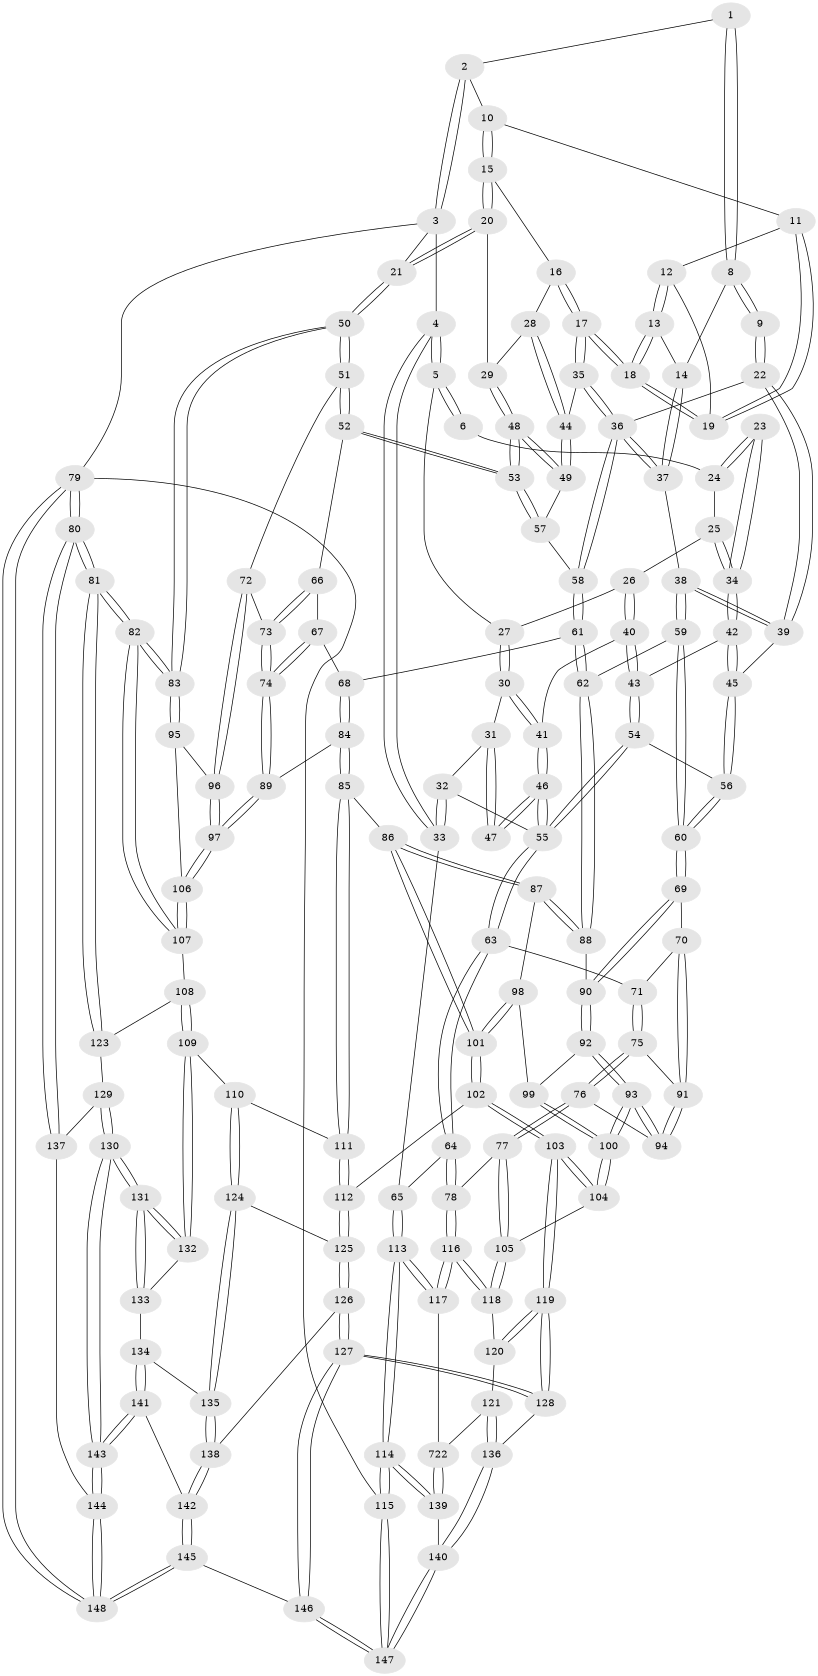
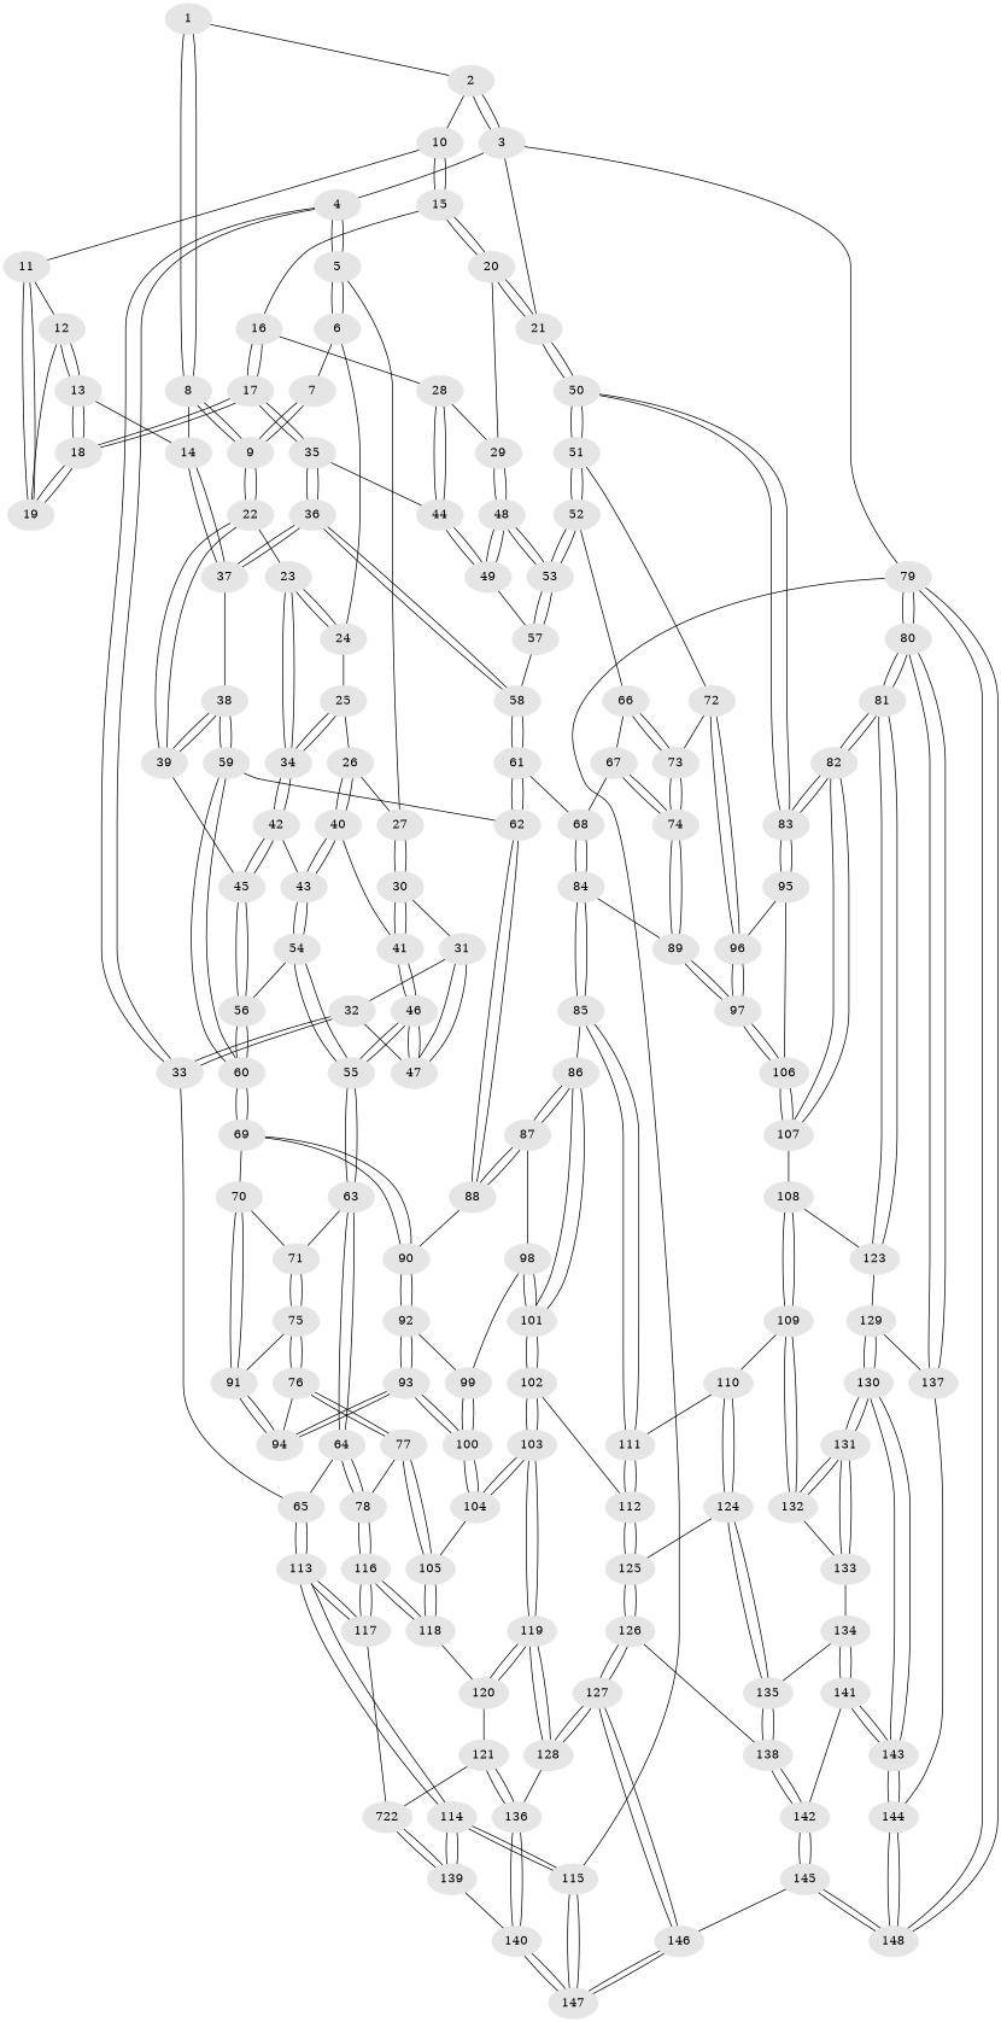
  graph {
    node [color=gray90 style=filled]
    1
    2
    8
    3
    10
    9
    14
    4
    21
    79
    11
    15
    5
    33
    50
    115
    80
    148
    6
    27
    65
    147
+   7
    24
    30
    25
    22
    37
    23
    39
    12
    19
    16
    20
    13
    18
    38
    17
    28
    29
    35
    44
    36
    48
    51
    83
    34
    45
    42
    26
    40
    41
    43
    31
    49
    53
    32
    47
    46
    113
    58
    61
    59
    60
    62
    56
    54
    55
    57
    63
    52
    72
    95
    66
    73
    96
    67
    64
    71
    69
    68
    88
    70
    90
    84
    78
    75
    116
    114
    117
    74
    89
    85
    91
    92
    94
    76
    97
    77
    105
    118
    81
    137
    82
    123
    144
    107
    129
    108
    106
    86
    111
    87
    101
    112
    98
    102
    99
    93
    100
    104
    103
    119
    125
    120
    128
    109
    110
    132
    124
    133
    135
    126
    139
    n135 [label=722]
    140
    121
    136
    130
    138
    127
    146
    142
    131
    143
    134
    141
    145
    1 -- 2
    1 -- 8
    1 -- 8
    2 -- 3
    2 -- 3
    2 -- 10
    8 -- 9
    8 -- 9
    8 -- 14
    3 -- 4
    3 -- 21
    3 -- 79
    10 -- 11
    10 -- 15
    10 -- 15
    9 -- 22
    9 -- 22
    14 -- 37
    14 -- 37
    4 -- 5
    4 -- 5
    4 -- 33
    4 -- 33
    21 -- 50
    21 -- 50
    79 -- 115
    79 -- 80
    79 -- 80
    79 -- 148
    79 -- 148
    11 -- 12
    11 -- 19
    11 -- 19
    15 -- 16
    15 -- 20
    15 -- 20
    5 -- 6
    5 -- 6
    5 -- 27
    33 -- 65
    50 -- 51
    50 -- 51
    50 -- 83
    50 -- 83
    115 -- 147
    115 -- 147
    80 -- 81
    80 -- 81
    80 -- 137
    80 -- 137
+   6 -- 7
    6 -- 24
    27 -- 30
    27 -- 30
    65 -- 113
    65 -- 113
+   7 -- 9
+   7 -- 9
    24 -- 25
    30 -- 41
    30 -- 41
    30 -- 31
    25 -- 34
    25 -- 34
    25 -- 26
-   22 -- 36
+   22 -- 23
    22 -- 39
    22 -- 39
    37 -- 38
    23 -- 24
    23 -- 24
    23 -- 34
    23 -- 34
    39 -- 45
    12 -- 19
    12 -- 13
    12 -- 13
    16 -- 17
    16 -- 17
    16 -- 28
    20 -- 21
    20 -- 21
    20 -- 29
    13 -- 14
    13 -- 18
    13 -- 18
    18 -- 19
    18 -- 19
    38 -- 39
    38 -- 39
    38 -- 59
    38 -- 59
    17 -- 18
    17 -- 18
    17 -- 35
    17 -- 35
    28 -- 29
    28 -- 44
    28 -- 44
    29 -- 48
    29 -- 48
    35 -- 44
    35 -- 36
    35 -- 36
    44 -- 49
    44 -- 49
    36 -- 37
    36 -- 37
    36 -- 58
    36 -- 58
    48 -- 49
    48 -- 49
    48 -- 53
    48 -- 53
    51 -- 52
    51 -- 52
    51 -- 72
    83 -- 95
    83 -- 95
    34 -- 42
    34 -- 42
    45 -- 56
    45 -- 56
    42 -- 45
    42 -- 45
    42 -- 43
    26 -- 27
    26 -- 40
    26 -- 40
    40 -- 41
    40 -- 43
    40 -- 43
    41 -- 46
    41 -- 46
    43 -- 54
    43 -- 54
    31 -- 32
    31 -- 47
    31 -- 47
    49 -- 57
    53 -- 57
    53 -- 57
    32 -- 33
    32 -- 33
-   32 -- 55
+   32 -- 47
    46 -- 47
    46 -- 47
    46 -- 55
    46 -- 55
    113 -- 114
    113 -- 114
    113 -- 117
    113 -- 117
    58 -- 61
    58 -- 61
    61 -- 62
    61 -- 62
    61 -- 68
    59 -- 60
    59 -- 60
    59 -- 62
    60 -- 69
    60 -- 69
    62 -- 88
    62 -- 88
    56 -- 60
    56 -- 60
    54 -- 56
    54 -- 55
    54 -- 55
    55 -- 63
    55 -- 63
    57 -- 58
    63 -- 64
    63 -- 64
    63 -- 71
    52 -- 53
    52 -- 53
    52 -- 66
    72 -- 73
    72 -- 96
    72 -- 96
    95 -- 96
    95 -- 106
    66 -- 73
    66 -- 73
    66 -- 67
    73 -- 74
    73 -- 74
    96 -- 97
    96 -- 97
    67 -- 68
    67 -- 74
    67 -- 74
    64 -- 65
    64 -- 78
    64 -- 78
    71 -- 75
    71 -- 75
    69 -- 70
    69 -- 90
    69 -- 90
    68 -- 84
    68 -- 84
    88 -- 90
    70 -- 71
    70 -- 91
    70 -- 91
    90 -- 92
    90 -- 92
    84 -- 89
    84 -- 85
    84 -- 85
    78 -- 116
    78 -- 116
    75 -- 91
    75 -- 76
    75 -- 76
    116 -- 117
    116 -- 117
    116 -- 118
    116 -- 118
    114 -- 115
    114 -- 115
    114 -- 139
    114 -- 139
    117 -- n135
    74 -- 89
    74 -- 89
    89 -- 97
    89 -- 97
    85 -- 86
    85 -- 111
    85 -- 111
    91 -- 94
    91 -- 94
    92 -- 99
    92 -- 93
    92 -- 93
    76 -- 94
    76 -- 77
    76 -- 77
    97 -- 106
    97 -- 106
    77 -- 78
    77 -- 105
    77 -- 105
    105 -- 118
    105 -- 118
    118 -- 120
    81 -- 82
    81 -- 82
    81 -- 123
    81 -- 123
    137 -- 144
    82 -- 83
    82 -- 83
    82 -- 107
    82 -- 107
    123 -- 129
    144 -- 148
    144 -- 148
    107 -- 108
    129 -- 137
    129 -- 130
    129 -- 130
    108 -- 123
    108 -- 109
    108 -- 109
    106 -- 107
    106 -- 107
    86 -- 87
    86 -- 87
    86 -- 101
    86 -- 101
    111 -- 112
    111 -- 112
    87 -- 88
    87 -- 88
    87 -- 98
    101 -- 102
    101 -- 102
    112 -- 125
    112 -- 125
    98 -- 101
    98 -- 101
    98 -- 99
    102 -- 112
    102 -- 103
    102 -- 103
    99 -- 100
    99 -- 100
    93 -- 94
    93 -- 94
    93 -- 100
    93 -- 100
    100 -- 104
    100 -- 104
    104 -- 105
    103 -- 104
    103 -- 104
    103 -- 119
    103 -- 119
    119 -- 120
    119 -- 120
    119 -- 128
    119 -- 128
    125 -- 126
    125 -- 126
    120 -- 121
    128 -- 136
    109 -- 110
    109 -- 132
    109 -- 132
    110 -- 111
    110 -- 124
    110 -- 124
    132 -- 133
    124 -- 125
    124 -- 135
    124 -- 135
    133 -- 134
    135 -- 138
    135 -- 138
    126 -- 138
    126 -- 127
    126 -- 127
    139 -- 140
    n135 -- 139
    n135 -- 139
    140 -- 147
    140 -- 147
    121 -- n135
    121 -- 136
    121 -- 136
    136 -- 140
    136 -- 140
    130 -- 131
    130 -- 131
    130 -- 143
    130 -- 143
    138 -- 142
    138 -- 142
    127 -- 128
    127 -- 128
    127 -- 146
    127 -- 146
    146 -- 147
    146 -- 147
    142 -- 145
    142 -- 145
    131 -- 132
    131 -- 132
    131 -- 133
    131 -- 133
    143 -- 144
    143 -- 144
    134 -- 135
    134 -- 141
    134 -- 141
    141 -- 142
    141 -- 143
    141 -- 143
    145 -- 148
    145 -- 148
    145 -- 146
  }
